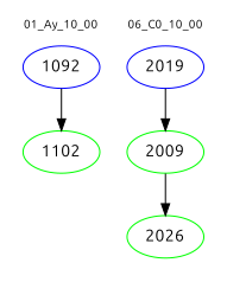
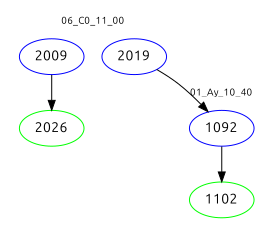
  digraph {
    fontname=Ubuntu
    node [color=green fontname=Ubuntu]
    edge [color=black fontname=Ubuntu]
    n1 [color=blue label=1092]
    n2 [label=1102]
    n3 [color=blue label=2019]
-   n4 [label=2009]
+   n4 [color=blue label=2009]
    n5 [label=2026]
    subgraph cluster_1 {
      color=white
      fontsize=10
-     label="01_Ay_10_00"
+     label="01_Ay_10_40"
      n1
      n2
    }
    subgraph cluster_2 {
      color=white
      fontsize=10
-     label="06_C0_10_00"
+     label="06_C0_11_00"
      n3
      n4
      n5
    }
    n1 -> n2
-   n3 -> n4
+   n3 -> n1
    n4 -> n5
  }
